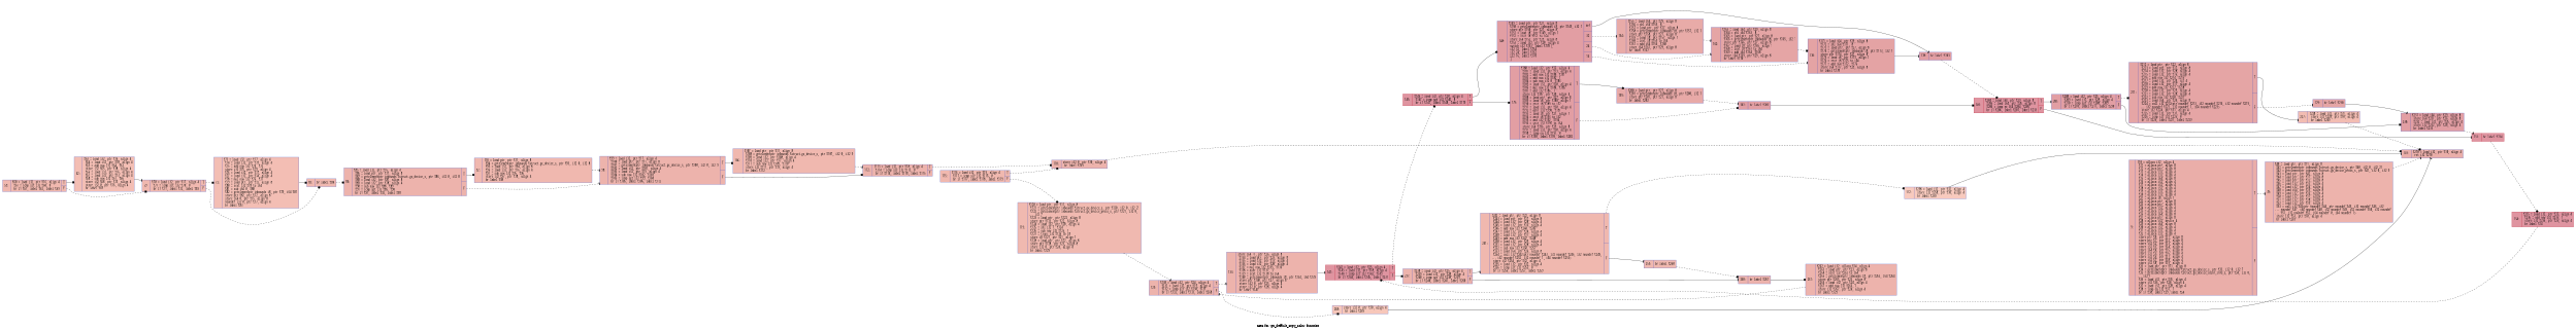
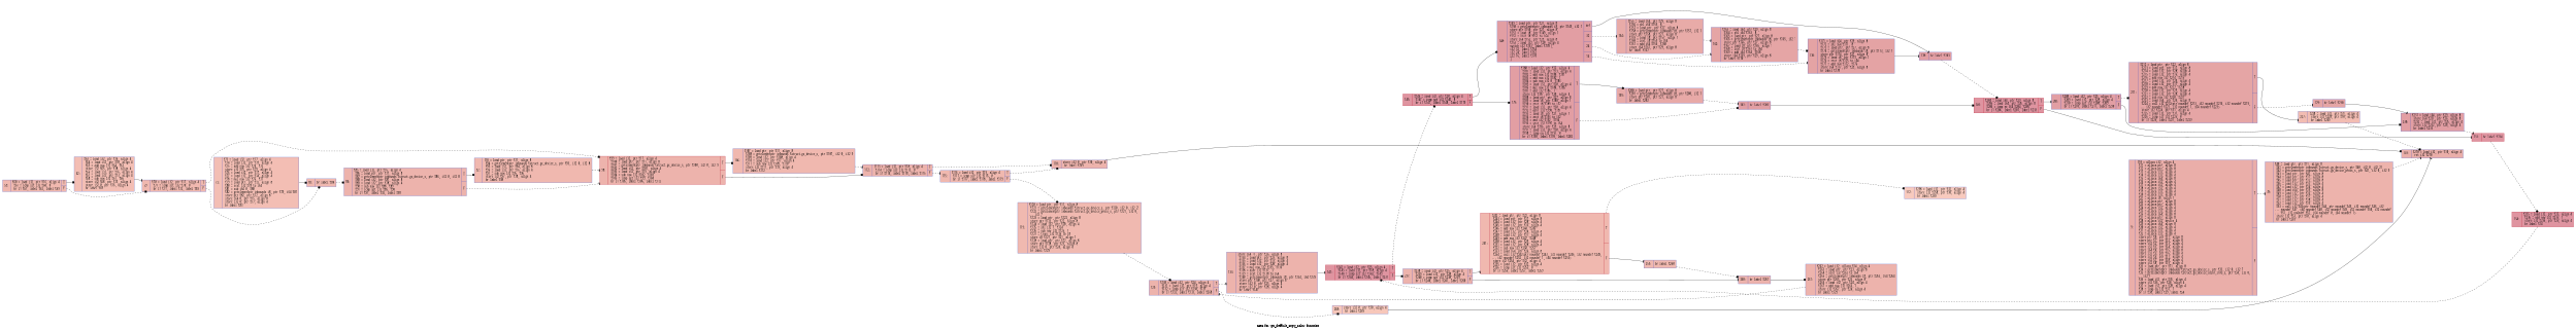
  digraph {
    label="CFG for 'gx_default_copy_color' function"
    rankdir=LR
    node [color="#3d50c3ff" fillcolor="#d6524470" fontname=Courier shape=record style=filled]
    edge [arrowhead=box style=dashed]
    n1 [fillcolor="#d0473d70" label="{9:\l|  %10 = alloca i32, align 4\l  %11 = alloca ptr, align 8\l  %12 = alloca ptr, align 8\l  %13 = alloca i32, align 4\l  %14 = alloca i32, align 4\l  %15 = alloca i64, align 8\l  %16 = alloca i32, align 4\l  %17 = alloca i32, align 4\l  %18 = alloca i32, align 4\l  %19 = alloca i32, align 4\l  %20 = alloca i32, align 4\l  %21 = alloca i8, align 1\l  %22 = alloca ptr, align 8\l  %23 = alloca ptr, align 8\l  %24 = alloca i32, align 4\l  %25 = alloca i32, align 4\l  %26 = alloca i64, align 8\l  %27 = alloca ptr, align 8\l  %28 = alloca i32, device 4\l  %29 = alloca i64, align 8\l  %30 = alloca i32, align 4\l  %31 = alloca i32, align 4\l  %32 = alloca i32, align 4\l  store ptr %0, ptr %11, align 8\l  store ptr %1, ptr %12, align 8\l  store i32 %2, ptr %13, align 4\l  store i32 %3, ptr %14, align 4\l  store i64 %4, ptr %15, align 8\l  store i32 %5, ptr %16, align 4\l  store i32 %6, ptr %17, align 4\l  store i32 %7, ptr %18, align 4\l  store i32 %8, ptr %19, align 4\l  %33 = load ptr, ptr %11, align 8\l  %34 = getelementptr inbounds %struct.gx_device_s, ptr %33, i32 0, i32 7\l  %35 = getelementptr inbounds %struct.gx_device_color_info_s, ptr %34, i32 0,\l... i32 1\l  %36 = load i32, ptr %35, align 4\l  store i32 %36, ptr %20, align 4\l  %37 = load i32, ptr %20, align 4\l  %38 = icmp eq i32 %37, 1\l  br i1 %38, label %39, label %54\l|{<s0>T|<s1>F}}"]
    n2 [label="{39:\l|  %40 = load ptr, ptr %11, align 8\l  %41 = getelementptr inbounds %struct.gx_device_s, ptr %40, i32 0, i32 21\l  %42 = getelementptr inbounds %struct.gx_device_procs_s, ptr %41, i32 0, i32 9\l  %43 = load ptr, ptr %42, align 8\l  %44 = load ptr, ptr %11, align 8\l  %45 = load ptr, ptr %12, align 8\l  %46 = load i32, ptr %13, align 4\l  %47 = load i32, ptr %14, align 4\l  %48 = load i64, ptr %15, align 8\l  %49 = load i32, ptr %16, align 4\l  %50 = load i32, ptr %17, align 4\l  %51 = load i32, ptr %18, align 4\l  %52 = load i32, ptr %19, align 4\l  %53 = call i32 %43(ptr noundef %44, ptr noundef %45, i32 noundef %46, i32\l... noundef %47, i64 noundef %48, i32 noundef %49, i32 noundef %50, i32 noundef\l... %51, i32 noundef %52, i64 noundef 0, i64 noundef 1)\l  store i32 %53, ptr %10, align 4\l  br label %269\l}"]
    n3 [fillcolor="#d0473d70" label="{269:\l|  %270 = load i32, ptr %10, align 4\l  ret i32 %270\l}"]
    n4 [fillcolor="#dc5d4a70" label="{59:\l|  %60 = load i32, ptr %16, align 4\l  %61 = icmp slt i32 %60, 0\l  br i1 %61, label %62, label %69\l|{<s0>T|<s1>F}}"]
    n5 [fillcolor="#e36c5570" label="{62:\l|  %63 = load i32, ptr %16, align 4\l  %64 = load i32, ptr %18, align 4\l  %65 = add nsw i32 %64, %63\l  store i32 %65, ptr %18, align 4\l  %66 = load i32, ptr %16, align 4\l  %67 = load i32, ptr %13, align 4\l  %68 = sub nsw i32 %67, %66\l  store i32 %68, ptr %13, align 4\l  store i32 0, ptr %16, align 4\l  br label %69\l}"]
    n6 [fillcolor="#dc5d4a70" label="{69:\l|  %70 = load i32, ptr %17, align 4\l  %71 = icmp slt i32 %70, 0\l  br i1 %71, label %72, label %83\l|{<s0>T|<s1>F}}"]
    n7 [label="{84:\l|  %85 = load i32, ptr %16, align 4\l  %86 = load ptr, ptr %11, align 8\l  %87 = getelementptr inbounds %struct.gx_device_s, ptr %86, i32 0, i32 8\l  %88 = load i32, ptr %87, align 8\l  %89 = load i32, ptr %18, align 4\l  %90 = sub nsw i32 %88, %89\l  %91 = icmp sgt i32 %85, %90\l  br i1 %91, label %92, label %98\l|{<s0>T|<s1>F}}"]
    n8 [fillcolor="#dc5d4a70" label="{92:\l|  %93 = load ptr, ptr %11, align 8\l  %94 = getelementptr inbounds %struct.gx_device_s, ptr %93, i32 0, i32 8\l  %95 = load i32, ptr %94, align 8\l  %96 = load i32, ptr %16, align 4\l  %97 = sub nsw i32 %95, %96\l  store i32 %97, ptr %18, align 4\l  br label %98\l}"]
-   n9 [label="{98:\l|  %99 = load i32, ptr %17, align 4\l  %100 = load ptr, ptr %11, align 8\l  %101 = getelementptr inbounds %struct.gx_device_s, ptr %100, i32 0, i32 9\l  %102 = load i32, ptr %101, align 4\l  %103 = load i32, ptr %19, align 4\l  %104 = sub nsw i32 %102, %103\l  %105 = icmp sgt i32 %99, %104\l  br i1 %105, label %106, label %112\l|{<s0>T|<s1>F}}"]
-   n10 [fillcolor="#e36c5570" label="{72:\l|  %73 = load i32, ptr %17, align 4\l  %74 = load i32, ptr %19, align 4\l  %75 = add nsw i32 %74, %73\l  store i32 %75, ptr %19, align 4\l  %76 = load i32, ptr %17, align 4\l  %77 = load i32, ptr %14, align 4\l  %78 = mul nsw i32 %76, %77\l  %79 = load ptr, ptr %12, align 8\l  %80 = sext i32 %78 to i64\l  %81 = sub i64 0, %80\l  %82 = getelementptr inbounds i8, ptr %79, i64 %81\l  store ptr %82, ptr %12, align 8\l  store i64 0, ptr %15, align 8\l  noundef i32 0, ptr %17, align 4\l  br label %83\l}"]
+   n9 [color="#b70d28ff" label="{98:\l|  %99 = load i32, ptr %17, align 4\l  %100 = load ptr, ptr %11, align 8\l  %101 = getelementptr inbounds %struct.gx_device_s, ptr %100, i32 0, i32 9\l  %102 = load i32, ptr %101, align 4\l  %103 = load i32, ptr %19, align 4\l  %104 = sub nsw i32 %102, %103\l  %105 = icmp sgt i32 %99, %104\l  br i1 %105, label %106, label %112\l|{<s0>T|<s1>F}}"]
+   n10 [fillcolor="#e36c5570" label="{72:\l|  %73 = load i32, ptr %17, align 4\l  %74 = load i32, ptr %19, align 4\l  %75 = add nsw i32 %74, %73\l  store i32 %75, ptr %19, align 4\l  %76 = load i32, ptr %17, align 4\l  %77 = load i32, ptr %14, align 4\l  %78 = mul nsw i32 %76, %77\l  %79 = load ptr, ptr %12, align 8\l  %80 = sext i32 %78 to i64\l  %81 = sub i64 0, %80\l  %82 = getelementptr inbounds i8, ptr %79, i64 %81\l  store ptr %82, ptr %12, align 8\l  store i64 0, ptr %15, align 8\l  store i32 0, ptr %17, align 4\l  br label %83\l}"]
    n11 [fillcolor="#dc5d4a70" label="{83:\l|  br label %84\l}"]
    n12 [fillcolor="#dc5d4a70" label="{106:\l|  %107 = load ptr, ptr %11, align 8\l  %108 = getelementptr inbounds %struct.gx_device_s, ptr %107, i32 0, i32 9\l  %109 = load i32, ptr %108, align 4\l  %110 = load i32, ptr %17, align 4\l  %111 = sub nsw i32 %109, %110\l  store i32 %111, ptr %19, align 4\l  br label %112\l}"]
    n13 [label="{112:\l|  %113 = load i32, ptr %18, align 4\l  %114 = icmp sle i32 %113, 0\l  br i1 %114, label %118, label %115\l|{<s0>T|<s1>F}}"]
    n14 [label="{118:\l|  store i32 0, ptr %10, align 4\l  br label %269\l}"]
    n15 [fillcolor="#dc5d4a70" label="{115:\l|  %116 = load i32, ptr %19, align 4\l  %117 = icmp sle i32 %116, 0\l  br i1 %117, label %118, label %119\l|{<s0>T|<s1>F}}"]
    n16 [fillcolor="#de614d70" label="{119:\l|  %120 = load ptr, ptr %11, align 8\l  %121 = getelementptr inbounds %struct.gx_device_s, ptr %120, i32 0, i32 21\l  %122 = getelementptr inbounds %struct.gx_device_procs_s, ptr %121, i32 0,\l... i32 7\l  %123 = load ptr, ptr %122, align 8\l  store ptr %123, ptr %22, align 8\l  %124 = load i32, ptr %20, align 4\l  %125 = shl i32 1, %124\l  %126 = sub nsw i32 %125, 1\l  %127 = trunc i32 %126 to i8\l  store i8 %127, ptr %21, align 1\l  %128 = load ptr, ptr %12, align 8\l  store ptr %128, ptr %23, align 8\l  store i32 0, ptr %24, align 4\l  br label %129\l}"]
    n17 [label="{129:\l|  %130 = load i32, ptr %24, align 4\l  %131 = load i32, ptr %19, align 4\l  %132 = icmp slt i32 %130, %131\l  br i1 %132, label %133, label %268\l|{<s0>T|<s1>F}}"]
    n18 [label="{133:\l|  store i64 -1, ptr %26, align 8\l  %134 = load ptr, ptr %23, align 8\l  %135 = load i32, ptr %13, align 4\l  %136 = load i32, ptr %20, align 4\l  %137 = mul nsw i32 %135, %136\l  %138 = ashr i32 %137, 3\l  %139 = sext i32 %138 to i64\l  %140 = getelementptr inbounds i8, ptr %134, i64 %139\l  store ptr %140, ptr %27, align 8\l  store i32 0, ptr %25, align 4\l  store i32 0, ptr %28, align 4\l  br label %141\l}"]
    n19 [fillcolor="#ec7f6370" label="{268:\l|  store i32 0, ptr %10, align 4\l  br label %269\l}"]
    n20 [color="#b70d28ff" fillcolor="#b70d2870" label="{141:\l|  %142 = load i32, ptr %25, align 4\l  %143 = load i32, ptr %18, align 4\l  %144 = icmp slt i32 %142, %143\l  br i1 %144, label %145, label %237\l|{<s0>T|<s1>F}}"]
    n21 [color="#b70d28ff" fillcolor="#b70d2870" label="{145:\l|  %146 = load i32, ptr %20, align 4\l  %147 = icmp sge i32 %146, 8\l  br i1 %147, label %148, label %179\l|{<s0>T|<s1>F}}"]
    n22 [label="{237:\l|  %238 = load i32, ptr %25, align 4\l  %239 = load i32, ptr %28, align 4\l  %240 = icmp sgt i32 %238, %239\l  br i1 %240, label %241, label %260\l|{<s0>T|<s1>F}}"]
    n23 [fillcolor="#be242e70" label="{148:\l|  %149 = load ptr, ptr %27, align 8\l  %150 = getelementptr inbounds i8, ptr %149, i32 1\l  store ptr %150, ptr %27, align 8\l  %151 = load i8, ptr %149, align 1\l  %152 = zext i8 %151 to i64\l  store i64 %152, ptr %29, align 8\l  %153 = load i32, ptr %20, align 4\l  switch i32 %153, label %178 [\l    i32 32, label %154\l    i32 24, label %162\l    i32 16, label %170\l  ]\l|{<s0>def|<s1>32|<s2>24|<s3>16}}"]
    n24 [fillcolor="#be242e70" label="{179:\l|  %180 = load i32, ptr %25, align 4\l  %181 = load i32, ptr %13, align 4\l  %182 = add nsw i32 %180, %181\l  %183 = add nsw i32 %182, 1\l  %184 = sub nsw i32 0, %183\l  %185 = load i32, ptr %20, align 4\l  %186 = mul nsw i32 %184, %185\l  %187 = and i32 %186, 7\l  store i32 %187, ptr %30, align 4\l  %188 = load ptr, ptr %27, align 8\l  %189 = load i8, ptr %188, align 1\l  %190 = zext i8 %189 to i32\l  %191 = load i32, ptr %30, align 4\l  %192 = ashr i32 %190, %191\l  %193 = load i8, ptr %21, align 1\l  %194 = zext i8 %193 to i32\l  %195 = and i32 %192, %194\l  %196 = sext i32 %195 to i64\l  store i64 %196, ptr %29, align 8\l  %197 = load i32, ptr %30, align 4\l  %198 = icmp eq i32 %197, 0\l  br i1 %198, label %199, label %202\l|{<s0>T|<s1>F}}"]
-   n25 [fillcolor="#dc5d4a70" label="{241:\l|  %242 = load ptr, ptr %22, align 8\l  %243 = load ptr, ptr %11, align 8\l  %244 = load i32, ptr %28, align 4\l  %245 = load i32, ptr %16, align 4\l  %246 = add nsw i32 %244, %245\l  %247 = load i32, ptr %24, align 4\l  %248 = load i32, ptr %17, align 4\l  %249 = add nsw i32 %247, %248\l  %250 = load i32, ptr %25, align 4\l  %251 = load i32, ptr %28, align 4\l  %252 = sub nsw i32 %250, %251\l  %253 = load i64, ptr %26, align 8\l  %254 = call i32 %242(ptr noundef %243, i32 noundef %246, i32 noundef %249,\l... i32 noundef %252, i32 noundef 1, i64 noundef %253)\l  store i32 %254, ptr %32, align 4\l  %255 = load i32, ptr %32, align 4\l  %256 = icmp slt i32 %255, 0\l  br i1 %256, label %257, label %259\l|{<s0>T|<s1>F}}"]
+   n25 [color="#b70d28ff" fillcolor="#dc5d4a70" label="{241:\l|  %242 = load ptr, ptr %22, align 8\l  %243 = load ptr, ptr %11, align 8\l  %244 = load i32, ptr %28, align 4\l  %245 = load i32, ptr %16, align 4\l  %246 = add nsw i32 %244, %245\l  %247 = load i32, ptr %24, align 4\l  %248 = load i32, ptr %17, align 4\l  %249 = add nsw i32 %247, %248\l  %250 = load i32, ptr %25, align 4\l  %251 = load i32, ptr %28, align 4\l  %252 = sub nsw i32 %250, %251\l  %253 = load i64, ptr %26, align 8\l  %254 = call i32 %242(ptr noundef %243, i32 noundef %246, i32 noundef %249,\l... i32 noundef %252, i32 noundef 1, i64 noundef %253)\l  store i32 %254, ptr %32, align 4\l  %255 = load i32, ptr %32, align 4\l  %256 = icmp slt i32 %255, 0\l  br i1 %256, label %257, label %259\l|{<s0>T|<s1>F}}"]
    n26 [label="{260:\l|  br label %261\l}"]
    n27 [fillcolor="#be242e70" label="{178:\l|  br label %203\l}"]
    n28 [fillcolor="#cc403a70" label="{154:\l|  %155 = load i64, ptr %29, align 8\l  %156 = shl i64 %155, 8\l  %157 = load ptr, ptr %27, align 8\l  %158 = getelementptr inbounds i8, ptr %157, i32 1\l  store ptr %158, ptr %27, align 8\l  %159 = load i8, ptr %157, align 1\l  %160 = zext i8 %159 to i64\l  %161 = add i64 %156, %160\l  store i64 %161, ptr %29, align 8\l  br label %162\l}"]
    n29 [fillcolor="#c5333470" label="{162:\l|  %163 = load i64, ptr %29, align 8\l  %164 = shl i64 %163, 8\l  %165 = load ptr, ptr %27, align 8\l  %166 = getelementptr inbounds i8, ptr %165, i32 1\l  store ptr %166, ptr %27, align 8\l  %167 = load i8, ptr %165, align 1\l  %168 = zext i8 %167 to i64\l  %169 = add i64 %164, %168\l  store i64 %169, ptr %29, align 8\l  br label %170\l}"]
    n30 [fillcolor="#c32e3170" label="{170:\l|  %171 = load i64, ptr %29, align 8\l  %172 = shl i64 %171, 8\l  %173 = load ptr, ptr %27, align 8\l  %174 = getelementptr inbounds i8, ptr %173, i32 1\l  store ptr %174, ptr %27, align 8\l  %175 = load i8, ptr %173, align 1\l  %176 = zext i8 %175 to i64\l  %177 = add i64 %172, %176\l  store i64 %177, ptr %29, align 8\l  br label %178\l}"]
    n31 [fillcolor="#ca3b3770" label="{199:\l|  %200 = load ptr, ptr %27, align 8\l  %201 = getelementptr inbounds i8, ptr %200, i32 1\l  store ptr %201, ptr %27, align 8\l  br label %202\l}"]
    n32 [fillcolor="#be242e70" label="{202:\l|  br label %203\l}"]
    n33 [fillcolor="#ef886b70" label="{257:\l|  %258 = load i32, ptr %32, align 4\l  store i32 %258, ptr %10, align 4\l  br label %269\l}"]
    n34 [fillcolor="#dc5d4a70" label="{259:\l|  br label %260\l}"]
    n35 [label="{261:\l|  %262 = load i32, alloca %14, align 4\l  %263 = load ptr, ptr %23, align 8\l  %264 = sext i32 %262 to i64\l  %265 = getelementptr inbounds i8, ptr %263, i64 %264\l  store ptr %265, ptr %23, align 8\l  %266 = load i32, ptr %24, align 4\l  %267 = add nsw i32 %266, 1\l  store i32 %267, ptr %24, align 4\l  br label %129\l}"]
    n36 [color="#b70d28ff" fillcolor="#b70d2870" label="{203:\l|  %204 = load i64, ptr %29, align 8\l  %205 = load i64, ptr %26, align 8\l  %206 = icmp ne i64 %204, %205\l  br i1 %206, label %207, label %233\l|{<s0>T|<s1>F}}"]
    n37 [fillcolor="#be242e70" label="{207:\l|  %208 = load i32, ptr %25, align 4\l  %209 = load i32, ptr %28, align 4\l  %210 = icmp sgt i32 %208, %209\l  br i1 %210, label %211, label %230\l|{<s0>T|<s1>F}}"]
    n38 [color="#b70d28ff" fillcolor="#b70d2870" label="{233:\l|  br label %234\l}"]
-   n39 [fillcolor="#c5333470" label="{211:\l|  %212 = load ptr, ptr %22, align 8\l  %213 = load ptr, ptr %11, align 8\l  %214 = load i32, ptr %28, align 4\l  %215 = load i32, ptr %16, align 4\l  %216 = add nsw i32 %214, %215\l  %217 = load i32, ptr %24, slt 4\l  %218 = load i32, ptr %17, align 4\l  %219 = add nsw i32 %217, %218\l  %220 = load i32, ptr %25, align 4\l  %221 = load i32, ptr %28, align 4\l  %222 = sub nsw i32 %220, %221\l  %223 = load i64, ptr %26, align 8\l  %224 = call i32 %212(ptr noundef %213, i32 noundef %216, i32 noundef %219,\l... i32 noundef %222, i32 noundef 1, i64 noundef %223)\l  store i32 %224, ptr %31, align 4\l  %225 = load i32, ptr %31, align 4\l  %226 = icmp slt i32 %225, 0\l  br i1 %226, label %227, label %229\l|{<s0>T|<s1>F}}"]
+   n39 [fillcolor="#c5333470" label="{211:\l|  %212 = load ptr, ptr %22, align 8\l  %213 = load ptr, ptr %11, align 8\l  %214 = load i32, ptr %28, align 4\l  %215 = load i32, ptr %16, align 4\l  %216 = add nsw i32 %214, %215\l  %217 = load i32, ptr %24, align 4\l  %218 = load i32, ptr %17, align 4\l  %219 = add nsw i32 %217, %218\l  %220 = load i32, ptr %25, align 4\l  %221 = load i32, ptr %28, align 4\l  %222 = sub nsw i32 %220, %221\l  %223 = load i64, ptr %26, align 8\l  %224 = call i32 %212(ptr noundef %213, i32 noundef %216, i32 noundef %219,\l... i32 noundef %222, i32 noundef 1, i64 noundef %223)\l  store i32 %224, ptr %31, align 4\l  %225 = load i32, ptr %31, align 4\l  %226 = icmp slt i32 %225, 0\l  br i1 %226, label %227, label %229\l|{<s0>T|<s1>F}}"]
    n40 [fillcolor="#be242e70" label="{230:\l|  %231 = load i64, ptr %29, align 8\l  store i64 %231, ptr %26, align 8\l  %232 = load i32, ptr %25, align 4\l  store i32 %232, ptr %28, align 4\l  br label %233\l}"]
    n41 [color="#b70d28ff" fillcolor="#b70d2870" label="{234:\l|  %235 = load i32, ptr %25, align 4\l  %236 = add nsw i32 %235, 1\l  store i32 %236, ptr %25, align 4\l  br label %141\l}"]
    n42 [fillcolor="#e1675170" label="{227:\l|  %228 = load i32, ptr %31, align 4\l  store i32 %228, ptr %10, align 4\l  br label %269\l}"]
    n43 [fillcolor="#c5333470" label="{229:\l|  br label %230\l}"]
    n1 -> n2 [arrowhead=tee tailport=s0]
    n2 -> n3 [arrowhead=tee]
    n4 -> n5 [style=solid tailport=s0]
    n4 -> n6 [tailport=s1]
    n5 -> n6 [arrowhead=tee style=solid]
-   n6 -> n10 [tailport=s0]
+   n6 -> n9 [tailport=s0]
    n6 -> n11 [tailport=s1]
    n7 -> n8 [style=solid tailport=s0]
    n7 -> n9 [arrowhead=tee tailport=s1]
    n8 -> n9 [arrowhead=tee]
    n9 -> n12 [style=solid tailport=s0]
    n9 -> n13 [style=solid tailport=s1]
    n10 -> n11 [style=solid]
    n11 -> n7
    n12 -> n13 [arrowhead=tee]
    n13 -> n14 [tailport=s0]
-   n14 -> n3
+   n13 -> n15 [arrowhead=tee tailport=s1]
+   n14 -> n3 [style=solid]
    n15 -> n14 [tailport=s0]
    n15 -> n16 [tailport=s1]
-   n16 -> n17 [arrowhead=tee]
+   n16 -> n17
    n17 -> n18 [arrowhead=tee tailport=s0]
    n17 -> n19 [tailport=s1]
    n18 -> n20 [arrowhead=tee style=solid]
    n19 -> n3 [arrowhead=tee style=solid]
    n20 -> n21 [tailport=s0]
    n20 -> n22 [style=solid tailport=s1]
    n21 -> n23 [style=solid tailport=s0]
    n21 -> n24 [style=solid tailport=s1]
    n22 -> n25 [arrowhead=tee style=solid tailport=s0]
    n22 -> n26 [arrowhead=tee style=solid tailport=s1]
    n23 -> n27 [arrowhead=tee style=solid tailport=s0]
    n23 -> n28 [arrowhead=tee tailport=s1]
    n23 -> n29 [arrowhead=tee tailport=s2]
    n23 -> n30 [arrowhead=tee tailport=s3]
    n24 -> n31 [style=solid tailport=s0]
    n24 -> n32 [tailport=s1]
    n25 -> n33 [tailport=s0]
    n25 -> n34 [arrowhead=tee style=solid tailport=s1]
    n26 -> n35 [style=solid]
    n27 -> n36
    n28 -> n29 [arrowhead=tee]
    n29 -> n30
    n30 -> n27 [arrowhead=tee style=solid]
    n31 -> n32 [arrowhead=tee]
    n32 -> n36 [style=solid]
-   n33 -> n3 [arrowhead=tee style=solid]
    n34 -> n26
    n35 -> n17 [arrowhead=tee]
    n36 -> n37 [arrowhead=tee style=solid tailport=s0]
    n36 -> n38 [arrowhead=tee style=solid tailport=s1]
    n37 -> n39 [tailport=s0]
    n37 -> n40 [style=solid tailport=s1]
    n38 -> n41
    n39 -> n42 [arrowhead=tee style=solid tailport=s0]
    n39 -> n43 [arrowhead=tee tailport=s1]
    n40 -> n38 [arrowhead=tee]
    n41 -> n20
    n42 -> n3
    n43 -> n40 [arrowhead=tee style=solid]
  }
